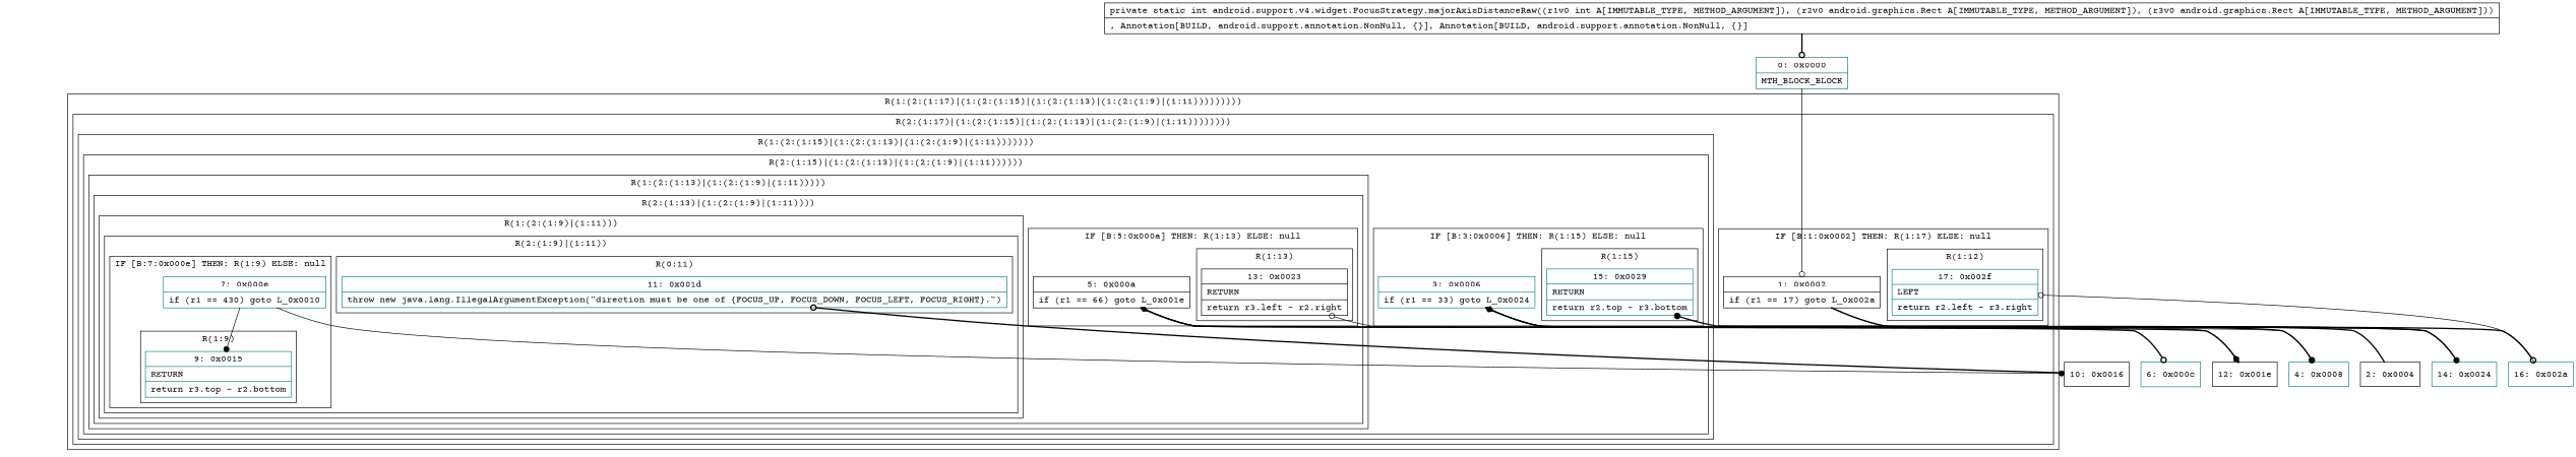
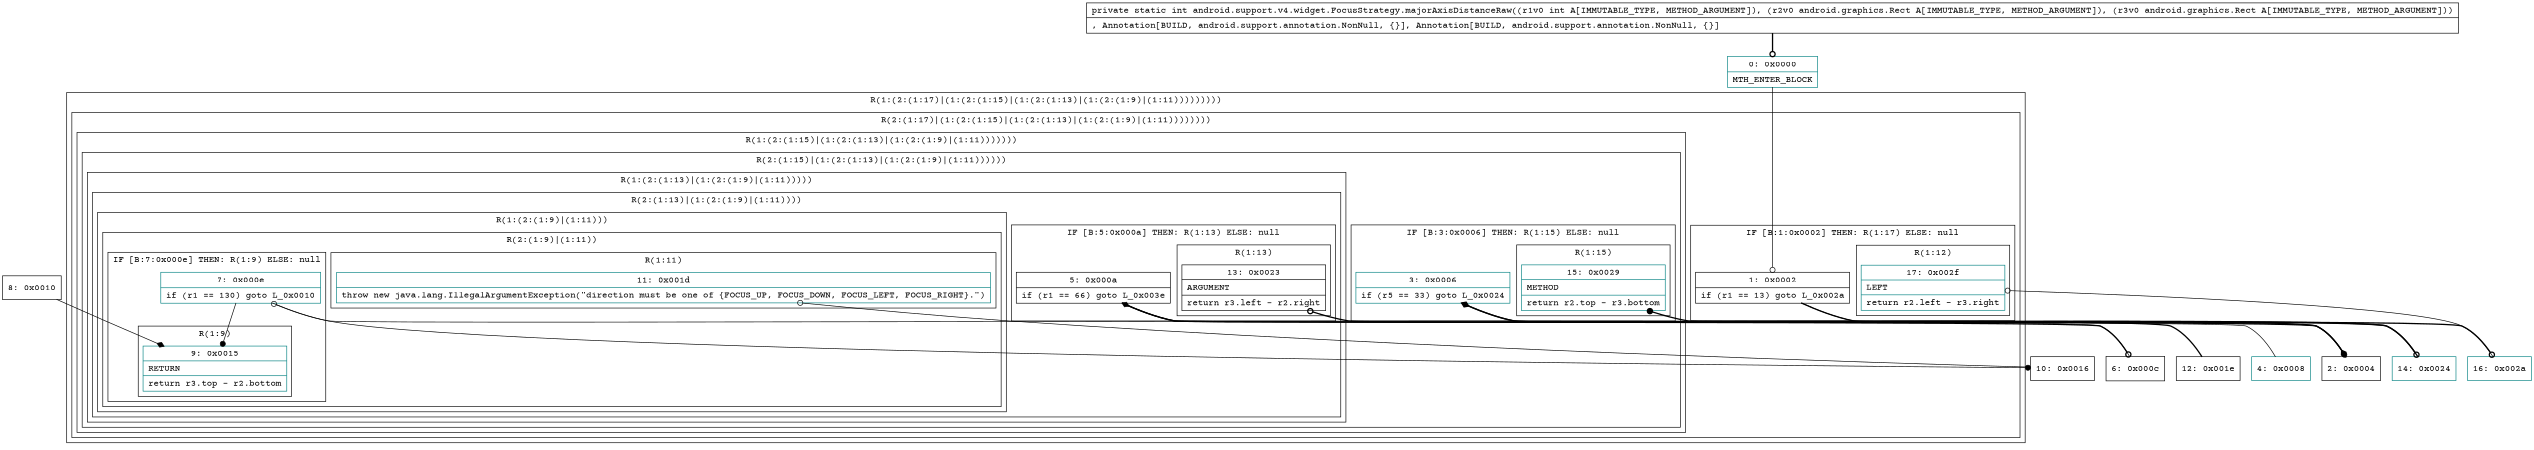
  digraph {
    fontname="Courier Prime"
    node [color=teal fontname="Courier Prime" shape=record]
    edge [arrowhead=odot fontname="Courier Prime" style=solid]
    n1 [label="{17\:\ 0x002f|LEFT\l|return r2.left \- r3.right\l}"]
-   n2 [color=black label="{1\:\ 0x0002|if (r1 == 17) goto L_0x002a\l}"]
-   n3 [label="{15\:\ 0x0029|RETURN\l|return r2.top \- r3.bottom\l}"]
-   n4 [label="{3\:\ 0x0006|if (r1 == 33) goto L_0x0024\l}"]
-   n5 [color=black label="{13\:\ 0x0023|RETURN\l|return r3.left \- r2.right\l}"]
-   n6 [color=black label="{5\:\ 0x000a|if (r1 == 66) goto L_0x001e\l}"]
+   n2 [color=black label="{1\:\ 0x0002|if (r1 == 13) goto L_0x002a\l}"]
+   n3 [label="{15\:\ 0x0029|METHOD\l|return r2.top \- r3.bottom\l}"]
+   n4 [label="{3\:\ 0x0006|if (r5 == 33) goto L_0x0024\l}"]
+   n5 [color=black label="{13\:\ 0x0023|ARGUMENT\l|return r3.left \- r2.right\l}"]
+   n6 [color=black label="{5\:\ 0x000a|if (r1 == 66) goto L_0x003e\l}"]
    n7 [label="{9\:\ 0x0015|RETURN\l|return r3.top \- r2.bottom\l}"]
-   n8 [label="{7\:\ 0x000e|if (r1 == 430) goto L_0x0010\l}"]
+   n8 [label="{7\:\ 0x000e|if (r1 == 130) goto L_0x0010\l}"]
    n9 [label="{11\:\ 0x001d|throw new java.lang.IllegalArgumentException(\"direction must be one of \{FOCUS_UP, FOCUS_DOWN, FOCUS_LEFT, FOCUS_RIGHT\}.\")\l}"]
    n10 [color=black label="{2\:\ 0x0004}"]
    n11 [label="{16\:\ 0x002a}"]
    n12 [label="{4\:\ 0x0008}"]
    n13 [label="{14\:\ 0x0024}"]
-   n14 [label="{6\:\ 0x000c}"]
+   n14 [color=black label="{6\:\ 0x000c}"]
    n15 [color=black label="{12\:\ 0x001e}"]
    n16 [color=black label="{10\:\ 0x0016}"]
-   n18 [label="{0\:\ 0x0000|MTH_BLOCK_BLOCK\l}"]
+   n17 [color=black label="{8\:\ 0x0010}"]
+   n18 [label="{0\:\ 0x0000|MTH_ENTER_BLOCK\l}"]
    n19 [color=black label="{private static int android.support.v4.widget.FocusStrategy.majorAxisDistanceRaw((r1v0 int A[IMMUTABLE_TYPE, METHOD_ARGUMENT]), (r2v0 android.graphics.Rect A[IMMUTABLE_TYPE, METHOD_ARGUMENT]), (r3v0 android.graphics.Rect A[IMMUTABLE_TYPE, METHOD_ARGUMENT]))  | , Annotation[BUILD, android.support.annotation.NonNull, \{\}], Annotation[BUILD, android.support.annotation.NonNull, \{\}]\l}"]
    subgraph cluster_1 {
      label="R(1:(2:(1:17)|(1:(2:(1:15)|(1:(2:(1:13)|(1:(2:(1:9)|(1:11)))))))))"
      subgraph cluster_2 {
        label="R(2:(1:17)|(1:(2:(1:15)|(1:(2:(1:13)|(1:(2:(1:9)|(1:11))))))))"
        subgraph cluster_3 {
          label="IF [B:1:0x0002] THEN: R(1:17) ELSE: null"
          n2
          subgraph cluster_4 {
            label="R(1:12)"
            n1
          }
        }
        subgraph cluster_5 {
          label="R(1:(2:(1:15)|(1:(2:(1:13)|(1:(2:(1:9)|(1:11)))))))"
          subgraph cluster_6 {
            label="R(2:(1:15)|(1:(2:(1:13)|(1:(2:(1:9)|(1:11))))))"
            subgraph cluster_7 {
              label="IF [B:3:0x0006] THEN: R(1:15) ELSE: null"
              n4
              subgraph cluster_8 {
                label="R(1:15)"
                n3
              }
            }
            subgraph cluster_9 {
              label="R(1:(2:(1:13)|(1:(2:(1:9)|(1:11)))))"
              subgraph cluster_10 {
                label="R(2:(1:13)|(1:(2:(1:9)|(1:11))))"
                subgraph cluster_11 {
                  label="IF [B:5:0x000a] THEN: R(1:13) ELSE: null"
                  n6
                  subgraph cluster_12 {
                    label="R(1:13)"
                    n5
                  }
                }
                subgraph cluster_13 {
                  label="R(1:(2:(1:9)|(1:11)))"
                  subgraph cluster_14 {
                    label="R(2:(1:9)|(1:11))"
                    subgraph cluster_15 {
                      label="IF [B:7:0x000e] THEN: R(1:9) ELSE: null"
                      n8
                      subgraph cluster_16 {
                        label="R(1:9)"
                        n7
                      }
                    }
                    subgraph cluster_17 {
-                     label="R(0:11)"
+                     label="R(1:11)"
                      n9
                    }
                  }
                }
              }
            }
          }
        }
      }
    }
-   n2 -> n13 [arrowhead=dot]
+   n2 -> n10 [arrowhead=dot]
    n2 -> n11 [style=bold]
-   n4 -> n12 [arrowhead=dot style=bold]
-   n4 -> n13
+   n4 -> n13 [style=bold]
    n6 -> n14 [style=bold]
-   n6 -> n15 [arrowhead=diamond style=bold]
+   n6 -> n10 [arrowhead=diamond style=bold]
    n8 -> n7 [arrowhead=dot]
    n8 -> n16 [arrowhead=dot]
    n10 -> n4 [arrowhead=diamond style=bold]
    n11 -> n1
    n12 -> n6 [arrowhead=diamond]
    n13 -> n3 [arrowhead=dot style=bold]
-   n15 -> n5
-   n16 -> n9 [style=bold]
+   n14 -> n8
+   n15 -> n5 [style=bold]
+   n16 -> n9
+   n17 -> n7 [arrowhead=diamond]
    n18 -> n2
    n19 -> n18 [style=bold]
  }
